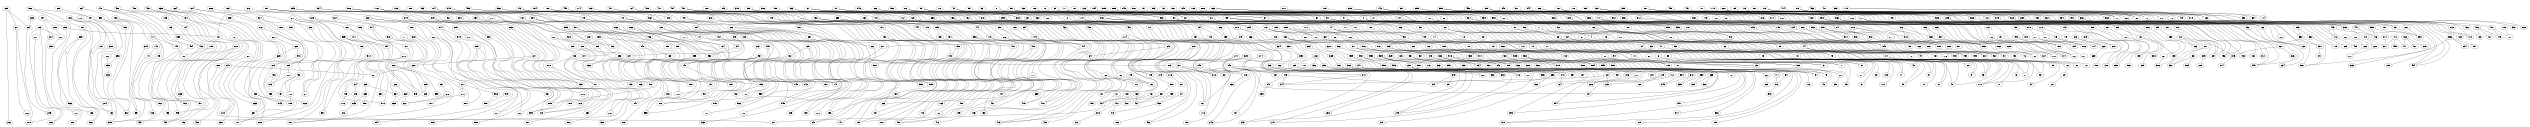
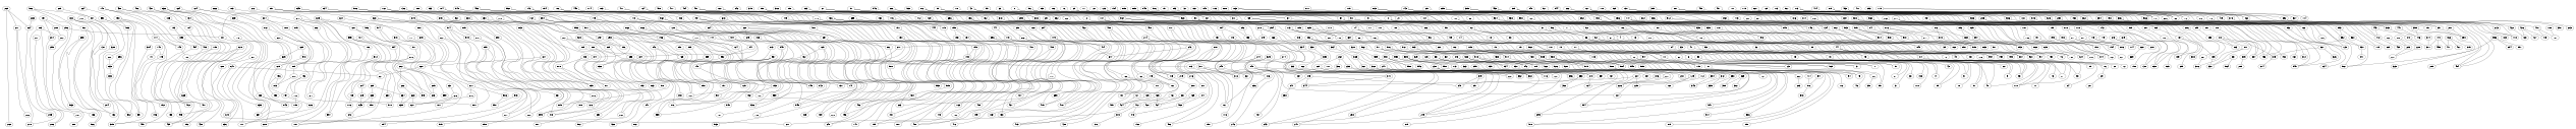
  strict graph {
    node [weight=0]
    edge [weight=0]
    265
    264
    285
    833
    832
    828
    926
    923
    927
    922
    951
    965
    609
    607
    596
    608
    594
    606
    707
    705
    603
    630
    891
    890
    886
    819
    895
    2
    94
    37
    36
    24
    33
    41
    25
    40
    449
    448
    660
    649
    657
    661
    644
    489
    663
    652
    727
    934
    n49 [label=981]
    935
    954
    689
    507
    590
    503
    591
    502
    717
    310
    263
    311
    315
    330
    306
    314
    241
    240
    237
    124
    62
    3
    628
    629
    625
    n75 [label=978]
    637
    679
    820
    825
    897
    824
    829
    102
    104
    81
    106
    77
    108
    73
    711
    710
    966
    52
    57
    53
    853
    856
    917
    750
    857
    641
    640
    636
    621
    716
    754
    759
    755
    508
    138
    509
    569
    690
    134
    135
    139
    889
    884
    255
    253
    254
    249
    243
    334
    335
    362
    632
    633
    733
    732
    753
    752
    360
    19
    22
    23
    27
    26
    551
    546
    558
    550
    587
    129
    128
    928
    929
    932
    872
    873
    869
    893
    868
    164
    478
    169
    521
    545
    389
    388
    456
    384
    881
    880
    148
    153
    149
    494
    188
    495
    252
    796
    797
    813
    826
    125
    534
    698
    566
    563
    852
    849
    562
    555
    324
    554
    875
    874
    878
    871
    659
    662
    658
    475
    647
    655
    899
    827
    898
    831
    654
    479
    474
    720
    781
    944
    945
    941
    949
    959
    952
    506
    136
    567
    688
    132
    693
    695
    697
    535
    539
    113
    173
    165
    212
    172
    418
    177
    161
    176
    670
    777
    671
    675
    620
    666
    667
    953
    955
    333
    332
    525
    528
    119
    529
    35
    34
    38
    30
    47
    82
    31
    87
    83
    639
    638
    634
    643
    598
    635
    642
    291
    290
    294
    295
    493
+   492
    648
    488
    379
    378
    462
    213
    90
    95
    14
    91
    15
    10
    718
    942
    582
    583
    579
    586
    510
    585
    584
    143
    198
    142
    651
    653
    650
    470
    459
    471
    371
    622
    623
    627
    624
    193
    398
    403
    402
    930
    441
    440
    437
    405
    400
    404
    469
    468
    464
    473
    110
    588
    549
    589
    445
    444
    401
    97
    99
    111
    101
    109
    477
    476
    481
    170
    214
    215
    175
    380
    167
    381
    480
    485
    166
    171
    791
    790
    5
    4
    56
    9
    61
    48
    60
    673
    618
    668
    669
    523
    526
    519
    522
    86
    18
    958
    411
    410
    415
    181
    885
    920
    888
    431
    434
    430
    435
    407
    447
    446
    211
    210
    206
    307
    305
    209
    846
    765
    847
    760
    544
    533
    532
    123
    76
    429
    432
    428
    433
    413
    713
    712
    708
    680
    614
    615
    414
    419
    74
    75
    46
    79
    548
    553
    552
    560
    537
    561
    44
    72
    45
    49
    574
    571
    575
    570
    244
    245
    246
    316
    236
    771
    766
    767
    278
    279
    275
    277
    276
    393
    392
    397
    203
    837
    836
    841
    900
    232
    229
    233
    336
    228
    116
    120
    692
    272
    257
    256
    498
    144
    499
    145
    192
    399
    442
    439
    340
    341
    337
    344
    912
    n469 [label=983]
    908
    909
    595
    597
    186
    191
    187
    155
    190
    151
    387
    454
    382
    386
    383
    205
    391
    370
    390
    903
    870
    902
    835
    896
    687
    768
    686
    453
    452
    631
    626
    701
    914
    915
    919
    882
    918
    262
    267
    812
    168
    140
    141
    196
    764
    714
    576
    573
    763
    844
    762
    758
    848
    601
    600
    773
    772
    784
    842
    745
    71
    349
    348
    351
    302
    303
    739
    738
    770
    185
    184
    189
    230
    227
    342
    231
    226
    339
    343
    892
    776
    78
    259
    258
    862
    748
    859
    858
    374
    864
    861
    860
    183
    178
    179
    416
    163
    17
    16
    20
    12
    29
    28
    363
    358
    359
    943
    957
    218
    219
    216
    217
    223
    221
    208
    220
    421
    424
    461
    472
    373
    376
    67
    66
    80
    85
    84
    89
    32
    160
    482
    487
    792
    788
    789
    581
    580
    577
    682
    683
    921
    317
    321
    312
    420
    540
    645
    617
    616
    298
    438
    366
    364
    365
    361
    368
    338
    320
    559
    572
    322
    327
    326
    803
    816
    802
    821
    778
    779
    807
    946
    905
    865
    904
    901
    100
    98
    355
    369
    367
    207
    202
    466
    467
    375
    906
    911
    907
    910
    863
    297
    296
    280
    284
    301
    288
    282
    281
    292
    299
    613
    174
    854
    756
    855
    851
    757
    610
    611
    665
    879
    194
    195
    845
    806
    513
    516
    514
    517
    515
    967
    127
    122
    126
    536
    541
    817
    937
    702
    940
    936
    92
    93
    787
    786
    672
    677
    676
    n708 [label=986]
    385
    460
    372
    723
    938
    726
    722
    685
    684
    681
    443
    751
    746
    200
    137
    664
    69
    64
    68
    406
    130
    323
    239
    131
    950
    939
    805
    818
    465
    795
    794
    501
    496
    159
    154
    158
    182
    261
    308
    260
    309
    313
    463
    422
    423
    484
    162
    115
    524
    114
    112
    225
    850
    269
    268
    271
    270
    266
    377
    761
    724
    725
    96
    11
    6
    7
    146
    147
    500
    505
    504
    747
    734
    742
    735
    527
    542
    455
    250
    251
    238
    247
    511
    547
    674
    809
    808
    729
    728
    107
    105
    103
    704
    964
    709
    961
    960
    947
    293
    924
    741
    150
    933
    235
    234
    304
    512
    568
    565
    699
    289
    731
    248
    39
    329
    592
    593
    394
    395
    197
    274
    804
    801
    780
    823
    822
    894
    497
    612
    325
    458
    700
    769
    814
    810
    811
    775
    774
    483
    815
    436
    409
    426
    427
    691
    721
    839
    838
    843
    556
    694
    557
    287
    286
    63
    50
    51
    70
    719
    201
    354
    133
    328
    204
    531
    530
    121
    65
    703
    706
    783
    782
    799
    798
    300
    883
    887
    736
    749
    744
    156
    157
    486
    283
    743
    602
    599
    118
    834
    793
    396
    199
    319
    318
    346
    740
    737
    656
    543
    0
    13
    1
    450
    876
    877
    457
    356
    353
    357
    800
    408
    331
    564
    948
    925
    352
    42
    55
    43
    840
    425
    491
    490
    646
    152
    59
    54
    696
    962
    963
    538
    830
    345
    347
    350
    224
    866
    867
    518
    520
    58
    417
    412
    242
    604
    605
    180
    451
    222
    715
    619
    916
    8
    21
    88
    273
    578
    117
    265 -- 264
    264 -- 285
    833 -- 832
    833 -- 828
    926 -- 923
    926 -- 927
    923 -- 922
    927 -- 951
    922 -- 965
    609 -- 607
    609 -- 596
    609 -- 608
    607 -- 594
    607 -- 606
    596 -- 707
    594 -- 705
    606 -- 603
    606 -- 630
    705 -- 716
    891 -- 890
    891 -- 886
    891 -- 819
    890 -- 895
    2 -- 94
    37 -- 36
    37 -- 24
    36 -- 33
    36 -- 41
    24 -- 25
    41 -- 40
    449 -- 448
    660 -- 649
    660 -- 657
    660 -- 661
    649 -- 644
    657 -- 489
    661 -- 663
    644 -- 652
    727 -- 934
    934 -- n49
    934 -- 935
    935 -- 954
    689 -- 507
    507 -- 502
    507 -- 688
    590 -- 503
    590 -- 591
    503 -- 502
    717 -- 707
    310 -- 263
    310 -- 311
    310 -- 315
    311 -- 330
    311 -- 306
    315 -- 314
    241 -- 240
    241 -- 237
    240 -- 124
    62 -- 3
    628 -- 629
    629 -- 625
    629 -- n75
    625 -- 637
    n75 -- 679
    679 -- 958
    820 -- 825
    825 -- 897
    825 -- 824
    897 -- 829
    102 -- 104
    102 -- 81
    104 -- 106
    104 -- 77
    106 -- 108
    106 -- 73
    108 -- 110
    711 -- 710
    711 -- 966
    52 -- 57
    52 -- 53
    53 -- 40
    853 -- 856
    853 -- 917
    856 -- 750
    856 -- 857
    641 -- 640
    641 -- 636
    641 -- 621
    754 -- 759
    754 -- 755
    508 -- 138
    508 -- 509
    508 -- 569
    509 -- 690
    569 -- 134
    134 -- 135
    134 -- 139
    135 -- 330
    889 -- 884
    255 -- 253
    255 -- 254
    253 -- 249
    254 -- 243
    254 -- 334
    334 -- 335
    335 -- 362
    362 -- 360
    632 -- 608
    632 -- 637
    632 -- 633
    733 -- 732
    732 -- 753
    753 -- 752
    19 -- 22
    22 -- 23
    22 -- 27
    27 -- 26
    26 -- 39
    551 -- 546
    551 -- 558
    551 -- 550
    558 -- 587
    550 -- 129
    129 -- 124
    129 -- 128
    928 -- 929
    929 -- 932
    872 -- 873
    872 -- 869
    873 -- 893
    869 -- 868
    164 -- 478
    164 -- 169
    521 -- 545
    389 -- 388
    389 -- 456
    389 -- 384
    881 -- 880
    148 -- 153
    148 -- 149
    148 -- 494
    149 -- 188
    494 -- 495
    252 -- 253
    796 -- 797
    796 -- 813
    797 -- 826
    125 -- 534
    698 -- 566
    698 -- 563
    852 -- 849
    562 -- 555
    555 -- 324
    555 -- 554
    875 -- 895
    875 -- 874
    875 -- 878
    874 -- 871
    659 -- 662
    659 -- 658
    662 -- 663
    662 -- 475
    658 -- 647
    658 -- 655
    899 -- 827
    899 -- 898
    899 -- 831
    654 -- 479
    479 -- 478
    479 -- 474
    474 -- 475
    720 -- 781
    720 -- 944
    944 -- 945
    944 -- 941
    945 -- 949
    945 -- 959
    941 -- 952
    952 -- 955
    506 -- 507
    506 -- 136
    506 -- 567
    567 -- 566
    567 -- 132
    688 -- 693
    693 -- 692
    695 -- 690
    695 -- 697
    535 -- 550
    535 -- 534
    535 -- 539
    535 -- 113
    113 -- 112
    173 -- 165
    173 -- 212
    173 -- 172
    172 -- 418
    177 -- 161
    177 -- 176
    670 -- 777
    670 -- 671
    670 -- 675
    675 -- 620
    620 -- 621
    666 -- 667
    667 -- 671
    953 -- 929
    953 -- 952
    333 -- 360
    333 -- 332
    525 -- 528
    528 -- 119
    528 -- 529
    35 -- 34
    35 -- 38
    35 -- 30
    34 -- 47
    30 -- 82
    30 -- 31
    82 -- 87
    82 -- 83
    639 -- 638
    639 -- 634
    638 -- 643
    638 -- 598
    634 -- 635
    643 -- 642
    291 -- 290
    291 -- 294
    294 -- 295
+   493 -- 492
    493 -- 648
    493 -- 488
    488 -- 489
    379 -- 418
    379 -- 378
    379 -- 462
    378 -- 213
    90 -- 95
    90 -- 14
    90 -- 91
    14 -- 15
    15 -- 10
    10 -- 23
    718 -- 942
    582 -- 583
    582 -- 579
    582 -- 586
    583 -- 510
    583 -- 585
    585 -- 584
    143 -- 138
    143 -- 198
    143 -- 142
    651 -- 653
    651 -- 650
    653 -- 652
    470 -- 459
    470 -- 471
    470 -- 371
    622 -- 623
    623 -- 635
    623 -- 627
    624 -- 625
    193 -- 398
    398 -- 403
    403 -- 402
    930 -- 927
    441 -- 440
    440 -- 437
    440 -- 405
    405 -- 400
    405 -- 404
    469 -- 468
    469 -- 464
    468 -- 473
    588 -- 584
    588 -- 549
    588 -- 589
    445 -- 448
    445 -- 444
    444 -- 401
    401 -- 400
    97 -- 95
    97 -- 99
    97 -- 111
    99 -- 101
    111 -- 109
    477 -- 475
    477 -- 476
    476 -- 481
    476 -- 170
    214 -- 215
    214 -- 175
    215 -- 380
    175 -- 167
    380 -- 381
    381 -- 464
    381 -- 420
    480 -- 481
    480 -- 485
    480 -- 166
    166 -- 167
    166 -- 171
    791 -- 790
    5 -- 4
    5 -- 56
    4 -- 9
    56 -- 57
    56 -- 61
    61 -- 48
    61 -- 60
    673 -- 618
    673 -- 668
    668 -- 669
    523 -- 526
    523 -- 519
    523 -- 522
    86 -- 87
    86 -- 91
    86 -- 18
    411 -- 410
    410 -- 415
    410 -- 181
    885 -- 884
    885 -- 920
    888 -- 893
    431 -- 434
    431 -- 430
    434 -- 435
    434 -- 407
    447 -- 446
    211 -- 210
    211 -- 206
    211 -- 307
    210 -- 384
    206 -- 135
    307 -- 305
    305 -- 209
    846 -- 819
    846 -- 765
    846 -- 847
    765 -- 760
    544 -- 545
    544 -- 533
    533 -- 532
    532 -- 123
    76 -- 81
    429 -- 432
    429 -- 428
    432 -- 433
    432 -- 413
    713 -- 712
    713 -- 708
    713 -- 680
    614 -- 615
    615 -- 643
    414 -- 419
    419 -- 418
    74 -- 75
    74 -- 46
    74 -- 79
    548 -- 553
    553 -- 552
    553 -- 560
    552 -- 537
    560 -- 561
    537 -- 541
    44 -- 72
    44 -- 45
    44 -- 49
    45 -- 40
    574 -- 571
    574 -- 575
    571 -- 570
    244 -- 245
    244 -- 246
    245 -- 316
    316 -- 236
    771 -- 766
    766 -- 767
    278 -- 295
    278 -- 279
    278 -- 275
    279 -- 277
    277 -- 276
    393 -- 392
    392 -- 397
    392 -- 203
    837 -- 836
    836 -- 841
    841 -- 900
    900 -- 901
    232 -- 229
    232 -- 233
    232 -- 336
    229 -- 228
    229 -- 116
    233 -- 240
    233 -- 120
    272 -- 257
    257 -- 256
    498 -- 503
    498 -- 144
    498 -- 499
    144 -- 149
    144 -- 145
    145 -- 192
    399 -- 442
    442 -- 439
    340 -- 228
    340 -- 341
    340 -- 337
    341 -- 344
    912 -- 880
    912 -- n469
    n469 -- 857
    n469 -- 908
    908 -- 909
    595 -- 594
    595 -- 570
    595 -- 597
    186 -- 191
    186 -- 187
    186 -- 155
    191 -- 190
    190 -- 151
    387 -- 454
    387 -- 382
    387 -- 386
    382 -- 383
    386 -- 205
    386 -- 391
    383 -- 370
    391 -- 390
    370 -- 371
    370 -- 220
    903 -- 870
    903 -- 902
    870 -- 871
    870 -- 835
    896 -- 897
    896 -- 869
    687 -- 710
    687 -- 768
    687 -- 686
    453 -- 456
    453 -- 452
    631 -- 626
    626 -- 627
    626 -- 701
    914 -- 915
    914 -- 919
    914 -- 882
    919 -- 918
    262 -- 267
    267 -- 306
    812 -- 813
    812 -- 777
    168 -- 474
    140 -- 145
    140 -- 141
    141 -- 196
    764 -- 765
    714 -- 576
    576 -- 573
    763 -- 844
    763 -- 762
    763 -- 758
    758 -- 759
    758 -- 848
    848 -- 849
    601 -- 600
    600 -- 640
    773 -- 768
    773 -- 772
    784 -- 842
    784 -- 745
    71 -- 109
    349 -- 348
    349 -- 351
    302 -- 303
    303 -- 294
    739 -- 922
    739 -- 738
    739 -- 770
    185 -- 184
    184 -- 189
    189 -- 188
    189 -- 402
    230 -- 227
    230 -- 342
    230 -- 231
    227 -- 226
    342 -- 339
    342 -- 343
    892 -- 893
    776 -- 777
    78 -- 34
    259 -- 258
    258 -- 263
    862 -- 748
    862 -- 859
    748 -- 753
    859 -- 858
    374 -- 371
    864 -- 861
    861 -- 909
    861 -- 860
    183 -- 178
    178 -- 179
    178 -- 416
    179 -- 163
    17 -- 16
    17 -- 20
    17 -- 12
    16 -- 29
    29 -- 28
    363 -- 358
    358 -- 339
    358 -- 359
    943 -- 957
    218 -- 215
    218 -- 219
    218 -- 216
    216 -- 217
    223 -- 221
    208 -- 223
    208 -- 220
    220 -- 221
    421 -- 424
    461 -- 472
    472 -- 473
    472 -- 373
    373 -- 376
-   67 -- 94
+   67 -- 685
    67 -- 111
    67 -- 66
    80 -- 85
    85 -- 84
    84 -- 16
    84 -- 89
    32 -- 45
    160 -- 161
    160 -- 482
    482 -- 487
    792 -- 797
    792 -- 788
    788 -- 789
    581 -- 584
    581 -- 580
    580 -- 577
    580 -- 682
    577 -- 576
    682 -- 683
    921 -- 918
    317 -- 316
    317 -- 321
    317 -- 312
    540 -- 545
    645 -- 644
    645 -- 617
    617 -- 620
    617 -- 616
    298 -- 303
    438 -- 403
    438 -- 435
    366 -- 364
    364 -- 365
    365 -- 361
    365 -- 368
    361 -- 360
    361 -- 356
    368 -- 353
    368 -- 357
    338 -- 335
    320 -- 559
    559 -- 558
    559 -- 554
    572 -- 597
    322 -- 561
    322 -- 327
    327 -- 315
    327 -- 326
    803 -- 762
    803 -- 816
    803 -- 802
    816 -- 821
    802 -- 778
    778 -- 779
    778 -- 807
    807 -- 806
    946 -- 923
    905 -- 900
    905 -- 865
    905 -- 904
    904 -- 909
    100 -- 85
    100 -- 98
    355 -- 369
    369 -- 359
    369 -- 367
    207 -- 202
    202 -- 139
    466 -- 471
    466 -- 467
    466 -- 375
    906 -- 874
    906 -- 911
    906 -- 907
    911 -- 910
    911 -- 863
    297 -- 296
    297 -- 280
    297 -- 284
    296 -- 301
    296 -- 288
    280 -- 282
    284 -- 281
    301 -- 292
    282 -- 299
    613 -- 648
    174 -- 179
    854 -- 756
    854 -- 855
    854 -- 851
    756 -- 757
    855 -- 858
    610 -- 495
    610 -- 611
    610 -- 665
    879 -- 890
    879 -- 882
    194 -- 195
    195 -- 400
    195 -- 190
    845 -- 884
    845 -- 848
    513 -- 516
    516 -- 514
    516 -- 517
    514 -- 515
    967 -- 772
    127 -- 122
    127 -- 126
    127 -- 536
    122 -- 123
    536 -- 537
    817 -- 844
    937 -- 955
    937 -- 702
    937 -- 940
    937 -- 936
    92 -- 93
    787 -- 786
    786 -- 790
    672 -- 677
    677 -- 676
    677 -- n708
    676 -- 627
    n708 -- 957
    385 -- 384
    385 -- 460
    385 -- 372
    723 -- 938
    723 -- 726
    723 -- 722
    938 -- 935
    722 -- 759
    685 -- 708
    685 -- 766
    685 -- 684
    684 -- 681
    443 -- 446
    443 -- 442
    751 -- 746
    746 -- 860
    200 -- 137
    137 -- 132
    664 -- 591
    69 -- 108
    69 -- 64
    69 -- 68
    406 -- 407
    130 -- 323
    130 -- 239
    130 -- 131
    239 -- 442
    131 -- 552
    950 -- 954
    950 -- 939
    939 -- 942
    805 -- 818
    818 -- 819
    465 -- 464
    465 -- 424
    795 -- 790
    795 -- 794
    501 -- 496
    159 -- 154
    159 -- 158
    159 -- 182
    154 -- 155
    158 -- 163
    261 -- 256
    261 -- 308
    261 -- 260
    308 -- 309
    308 -- 313
    313 -- 312
    463 -- 462
    463 -- 422
    422 -- 423
    484 -- 162
    162 -- 167
    115 -- 524
    115 -- 114
    112 -- 225
    850 -- 760
    269 -- 264
    269 -- 268
    269 -- 271
    271 -- 270
    271 -- 266
    377 -- 468
    761 -- 760
    761 -- 756
    761 -- 724
    724 -- 725
    96 -- 110
    96 -- 98
    96 -- 93
    11 -- 10
    11 -- 6
    6 -- 3
    6 -- 7
    146 -- 151
    146 -- 147
    146 -- 500
    500 -- 505
    505 -- 504
    747 -- 746
    747 -- 734
    747 -- 742
    734 -- 735
    527 -- 542
    455 -- 454
    250 -- 251
    250 -- 238
    250 -- 247
    251 -- 249
    511 -- 510
    511 -- 514
    511 -- 547
    674 -- 679
    674 -- 809
    809 -- 808
    808 -- 813
    729 -- 732
    729 -- 936
    729 -- 728
    107 -- 109
    107 -- 75
    107 -- 105
    105 -- 103
    704 -- 705
    964 -- 965
    964 -- 709
    964 -- 961
    709 -- 708
    961 -- 960
    960 -- 947
    293 -- 276
    293 -- 256
    924 -- 741
    150 -- 155
    150 -- 496
    933 -- 955
    235 -- 122
    235 -- 234
    304 -- 309
    512 -- 585
    568 -- 569
    568 -- 565
    568 -- 699
    289 -- 260
    731 -- 734
    248 -- 249
    329 -- 324
    592 -- 505
    592 -- 593
    394 -- 395
    394 -- 197
    395 -- 446
    395 -- 390
    274 -- 246
-   804 -- 671
+   804 -- 801
    804 -- 780
    780 -- 809
    823 -- 818
    823 -- 822
    823 -- 894
    822 -- 827
    822 -- 801
+   497 -- 492
    497 -- 496
    497 -- 612
    325 -- 324
    325 -- 313
    458 -- 383
    700 -- 961
    769 -- 768
    814 -- 810
    810 -- 811
    810 -- 775
    811 -- 806
    811 -- 794
    775 -- 668
    775 -- 774
    483 -- 478
    815 -- 788
    436 -- 437
    436 -- 433
    436 -- 409
    426 -- 415
    426 -- 423
    426 -- 427
    691 -- 690
    721 -- 724
    839 -- 838
    838 -- 789
    838 -- 843
    556 -- 561
    556 -- 694
    556 -- 557
    287 -- 286
    63 -- 50
    50 -- 51
    50 -- 70
    719 -- 762
    201 -- 390
    354 -- 343
    133 -- 132
    133 -- 328
    133 -- 204
    328 -- 309
    531 -- 534
    531 -- 542
    531 -- 530
    530 -- 121
    65 -- 110
    703 -- 706
    706 -- 707
    783 -- 782
    799 -- 798
    798 -- 806
    300 -- 277
    300 -- 301
    883 -- 918
    883 -- 887
    736 -- 749
    749 -- 748
    749 -- 744
    744 -- 745
    156 -- 161
    156 -- 157
    156 -- 486
    283 -- 282
    283 -- 270
    283 -- 286
    743 -- 782
    602 -- 603
    602 -- 634
    602 -- 599
    118 -- 119
    118 -- 123
    834 -- 835
    834 -- 793
    396 -- 401
    396 -- 199
    319 -- 318
    318 -- 247
    346 -- 226
    740 -- 745
    740 -- 741
    740 -- 737
    656 -- 481
    543 -- 519
    543 -- 542
    0 -- 92
    0 -- 13
    0 -- 1
    1 -- 4
    450 -- 391
    876 -- 873
    876 -- 908
    876 -- 877
    457 -- 456
    353 -- 348
    353 -- 352
    800 -- 801
    408 -- 413
    331 -- 330
    331 -- 564
    948 -- 949
    948 -- 925
    42 -- 47
    42 -- 55
    42 -- 43
    840 -- 841
    840 -- 782
    425 -- 424
    491 -- 486
    491 -- 490
    491 -- 646
    490 -- 152
    646 -- 647
    646 -- 611
    59 -- 54
    54 -- 51
    54 -- 55
    696 -- 693
    962 -- 949
    962 -- 963
    538 -- 515
    830 -- 835
    345 -- 344
    345 -- 348
    345 -- 347
    347 -- 350
    224 -- 344
    224 -- 226
    224 -- 225
    866 -- 744
    866 -- 867
    518 -- 519
    518 -- 515
    518 -- 520
    58 -- 7
    417 -- 412
    412 -- 413
    242 -- 243
    604 -- 605
    605 -- 603
    180 -- 181
    451 -- 454
    222 -- 223
    715 -- 710
    619 -- 618
    916 -- 917
    916 -- 920
    8 -- 9
    8 -- 21
    88 -- 93
    273 -- 276
    578 -- 575
    117 -- 116
  }
